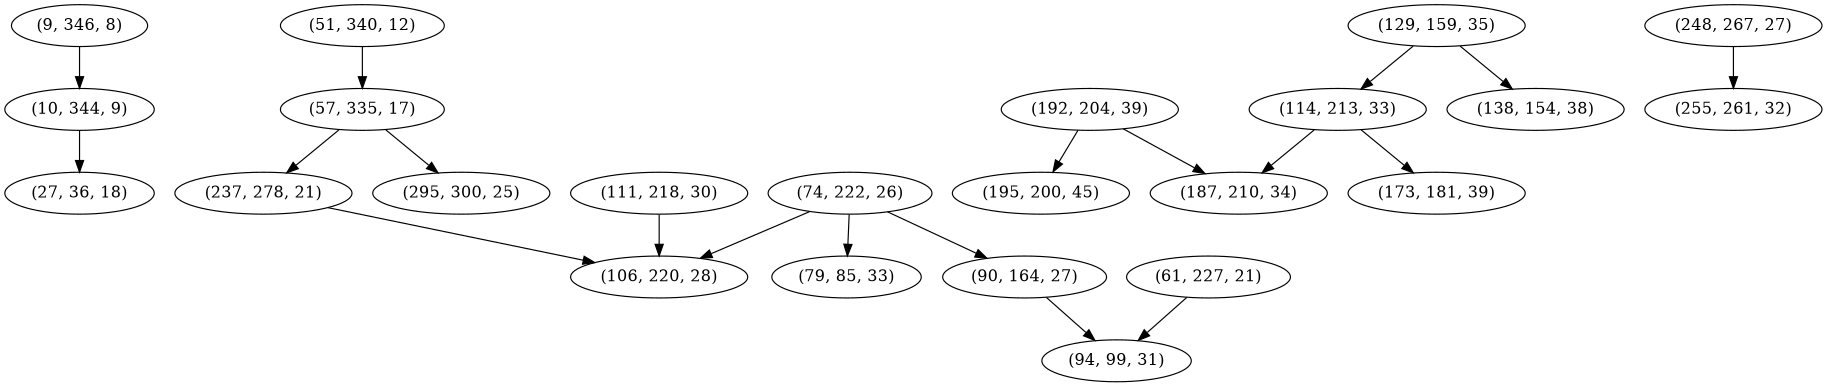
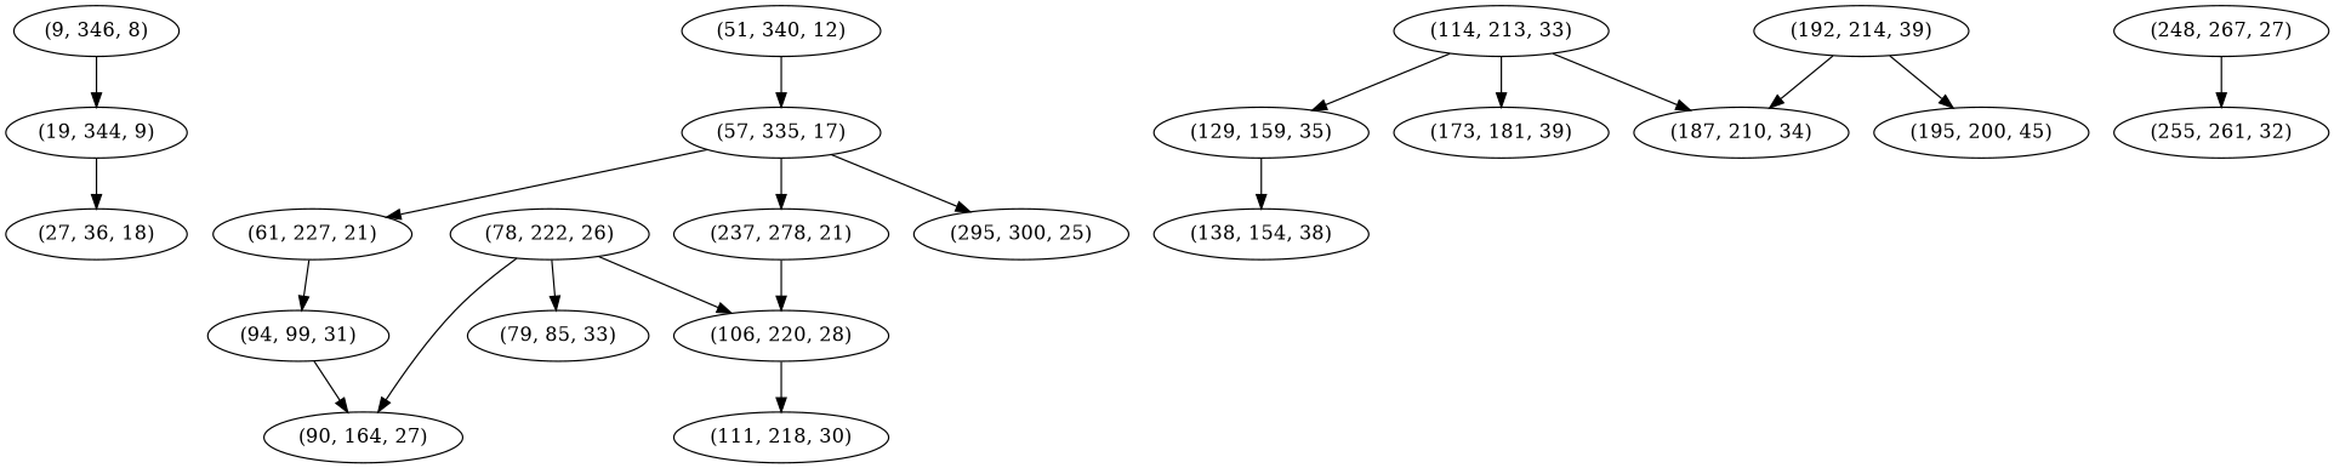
  digraph {
    "(9, 346, 8)"
-   "(10, 344, 9)"
+   "(10, 344, 9)" [label="(19, 344, 9)"]
    "(27, 36, 18)"
    "(51, 340, 12)"
    "(57, 335, 17)"
    "(61, 227, 21)"
    "(237, 278, 21)"
    "(295, 300, 25)"
    "(94, 99, 31)"
    "(106, 220, 28)"
    n11 [label="(79, 85, 33)"]
-   "(74, 222, 26)"
+   "(74, 222, 26)" [label="(78, 222, 26)"]
    n13 [label="(90, 164, 27)"]
    "(111, 218, 30)"
    "(114, 213, 33)"
    "(129, 159, 35)"
    "(173, 181, 39)"
    "(187, 210, 34)"
    n19 [label="(138, 154, 38)"]
-   "(192, 204, 39)"
+   "(192, 204, 39)" [label="(192, 214, 39)"]
    n21 [label="(195, 200, 45)"]
    "(248, 267, 27)"
    "(255, 261, 32)"
    "(9, 346, 8)" -> "(10, 344, 9)"
    "(10, 344, 9)" -> "(27, 36, 18)"
    "(51, 340, 12)" -> "(57, 335, 17)"
+   "(57, 335, 17)" -> "(61, 227, 21)"
    "(57, 335, 17)" -> "(237, 278, 21)"
    "(57, 335, 17)" -> "(295, 300, 25)"
    "(61, 227, 21)" -> "(94, 99, 31)"
    "(237, 278, 21)" -> "(106, 220, 28)"
-   "(111, 218, 30)" -> "(106, 220, 28)"
+   "(106, 220, 28)" -> "(111, 218, 30)"
    "(74, 222, 26)" -> "(106, 220, 28)"
    "(74, 222, 26)" -> n11
    "(74, 222, 26)" -> n13
-   n13 -> "(94, 99, 31)"
-   "(129, 159, 35)" -> "(114, 213, 33)"
+   "(94, 99, 31)" -> n13
+   "(114, 213, 33)" -> "(129, 159, 35)"
    "(114, 213, 33)" -> "(173, 181, 39)"
    "(114, 213, 33)" -> "(187, 210, 34)"
    "(129, 159, 35)" -> n19
    "(192, 204, 39)" -> "(187, 210, 34)"
    "(192, 204, 39)" -> n21
    "(248, 267, 27)" -> "(255, 261, 32)"
  }
